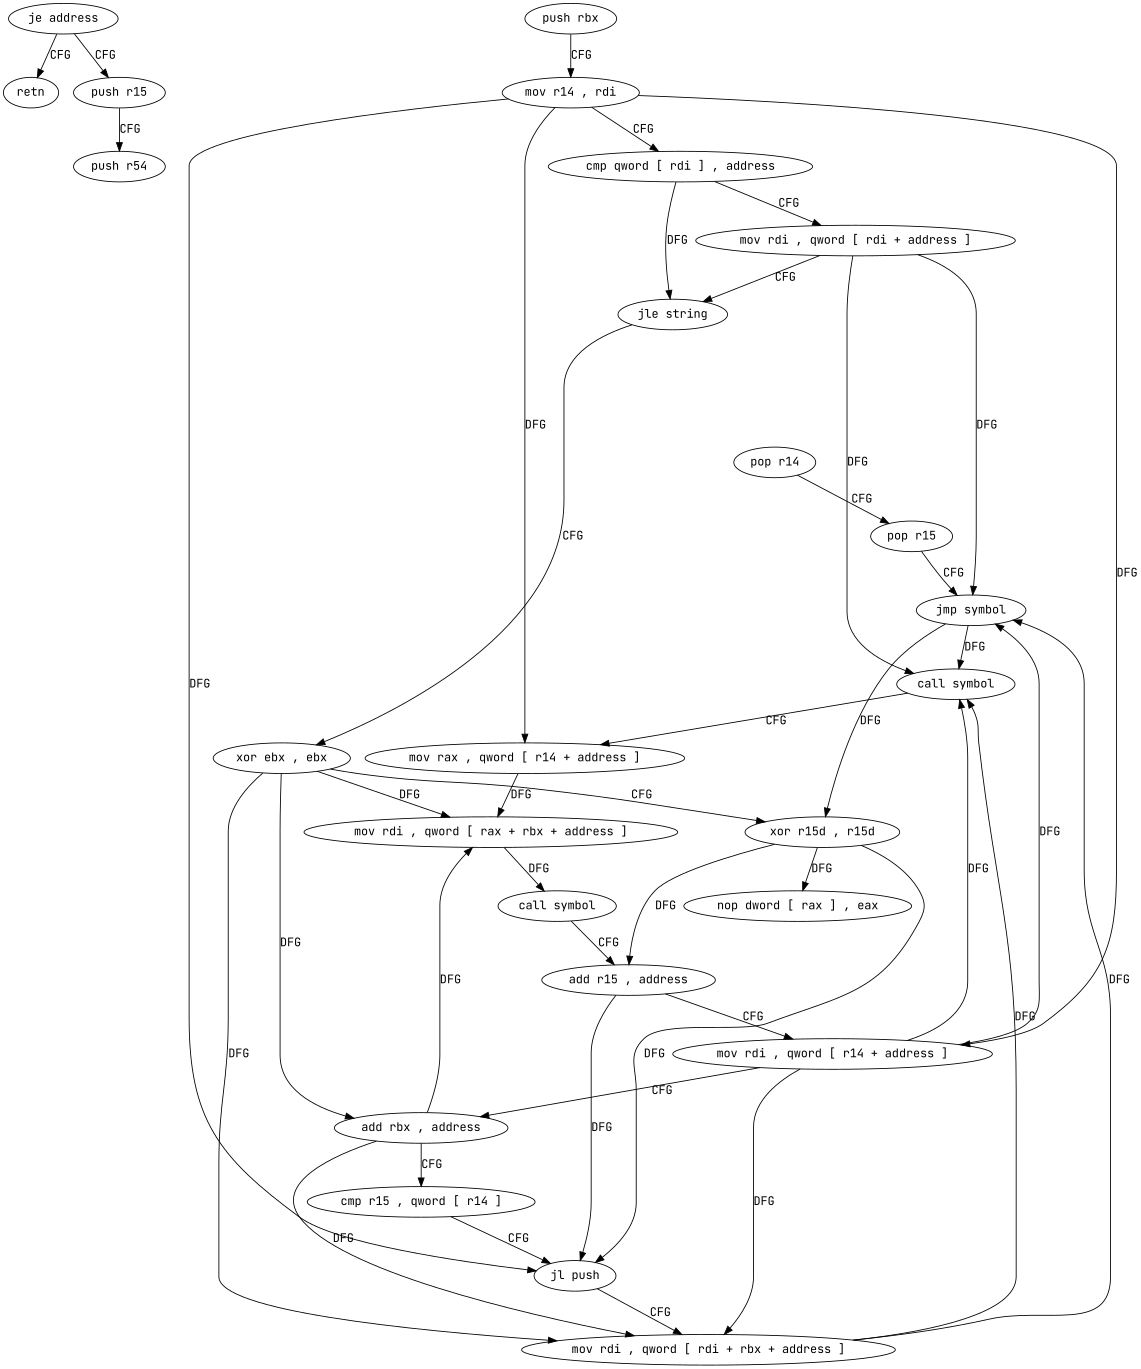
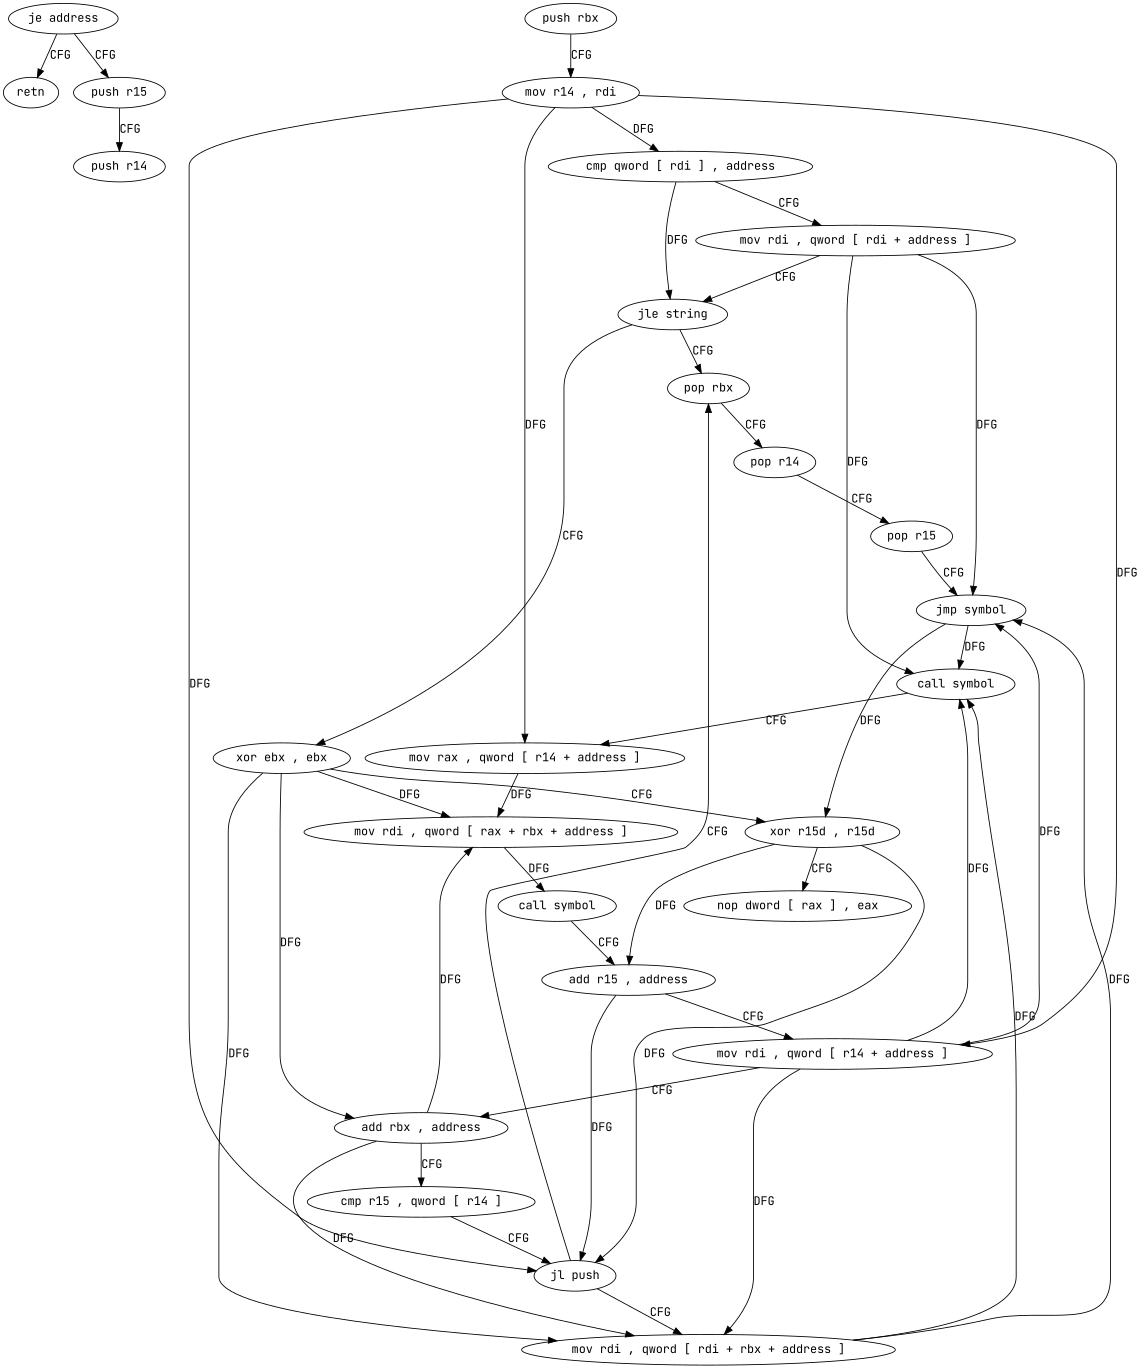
  digraph {
    fontname="JetBrains Mono"
    node [fontname="JetBrains Mono"]
    edge [fontname="JetBrains Mono"]
    n1 [label="je address"]
    n2 [label=retn]
    n3 [label="push r15"]
-   n4 [label="push r54"]
+   n4 [label="push r14"]
    n5 [label="push rbx"]
    n6 [label="mov r14 , rdi"]
    n7 [label="cmp qword [ rdi ] , address"]
    n8 [label="mov rax , qword [ r14 + address ]"]
    n9 [label="mov rdi , qword [ r14 + address ]"]
    n10 [label="jl push"]
    n11 [label="mov rdi , qword [ rdi + address ]"]
    n12 [label="jle string"]
    n13 [label="mov rdi , qword [ rax + rbx + address ]"]
    n14 [label="jmp symbol"]
    n15 [label="mov rdi , qword [ rdi + rbx + address ]"]
    n16 [label="call symbol"]
    n17 [label="add rbx , address"]
+   n18 [label="pop rbx"]
    n19 [label="xor ebx , ebx"]
    n20 [label="xor r15d , r15d"]
    n21 [label="pop r14"]
    n22 [label="pop r15"]
    n23 [label="nop dword [ rax ] , eax"]
    n24 [label="add r15 , address"]
    n25 [label="call symbol"]
    n26 [label="cmp r15 , qword [ r14 ]"]
    n1 -> n2 [label=CFG]
    n1 -> n3 [label=CFG]
    n3 -> n4 [label=CFG]
    n5 -> n6 [label=CFG]
-   n6 -> n7 [label=CFG]
+   n6 -> n7 [label=DFG]
    n6 -> n8 [label=DFG]
    n6 -> n9 [label=DFG]
    n6 -> n10 [label=DFG]
    n7 -> n11 [label=CFG]
    n7 -> n12 [label=DFG]
    n8 -> n13 [label=DFG]
    n9 -> n14 [label=DFG]
    n9 -> n15 [label=DFG]
    n9 -> n16 [label=DFG]
    n9 -> n17 [label=CFG]
    n10 -> n15 [label=CFG]
+   n10 -> n18 [label=CFG]
    n11 -> n12 [label=CFG]
    n11 -> n14 [label=DFG]
    n11 -> n16 [label=DFG]
+   n12 -> n18 [label=CFG]
    n12 -> n19 [label=CFG]
    n13 -> n25 [label=DFG]
    n14 -> n16 [label=DFG]
    n14 -> n20 [label=DFG]
    n15 -> n14 [label=DFG]
    n15 -> n16 [label=DFG]
    n16 -> n8 [label=CFG]
    n17 -> n13 [label=DFG]
    n17 -> n15 [label=DFG]
    n17 -> n26 [label=CFG]
+   n18 -> n21 [label=CFG]
    n19 -> n13 [label=DFG]
    n19 -> n15 [label=DFG]
    n19 -> n17 [label=DFG]
    n19 -> n20 [label=CFG]
    n20 -> n10 [label=DFG]
-   n20 -> n23 [label=DFG]
+   n20 -> n23 [label=CFG]
    n20 -> n24 [label=DFG]
    n21 -> n22 [label=CFG]
    n22 -> n14 [label=CFG]
    n24 -> n9 [label=CFG]
    n24 -> n10 [label=DFG]
    n25 -> n24 [label=CFG]
    n26 -> n10 [label=CFG]
  }
